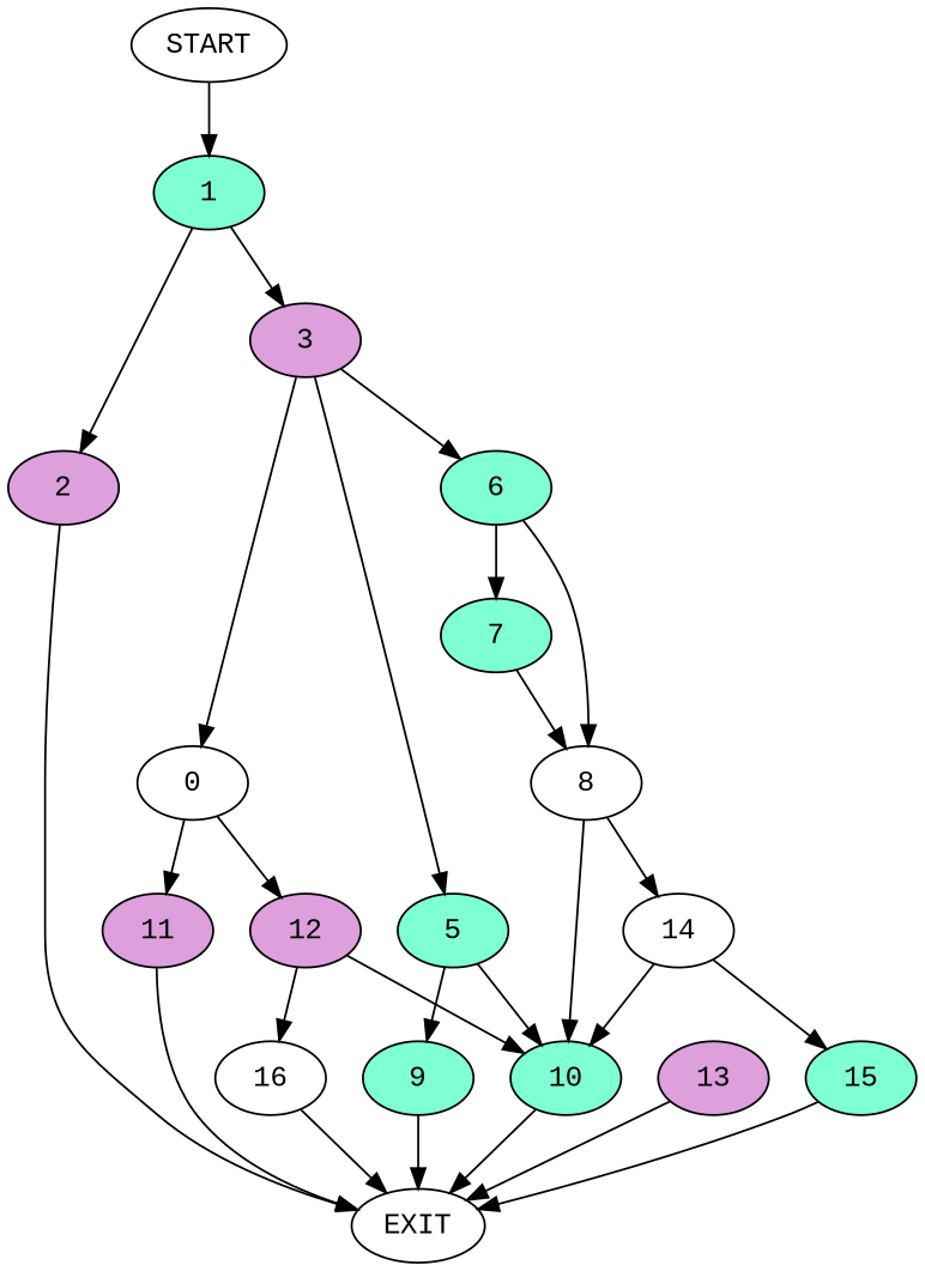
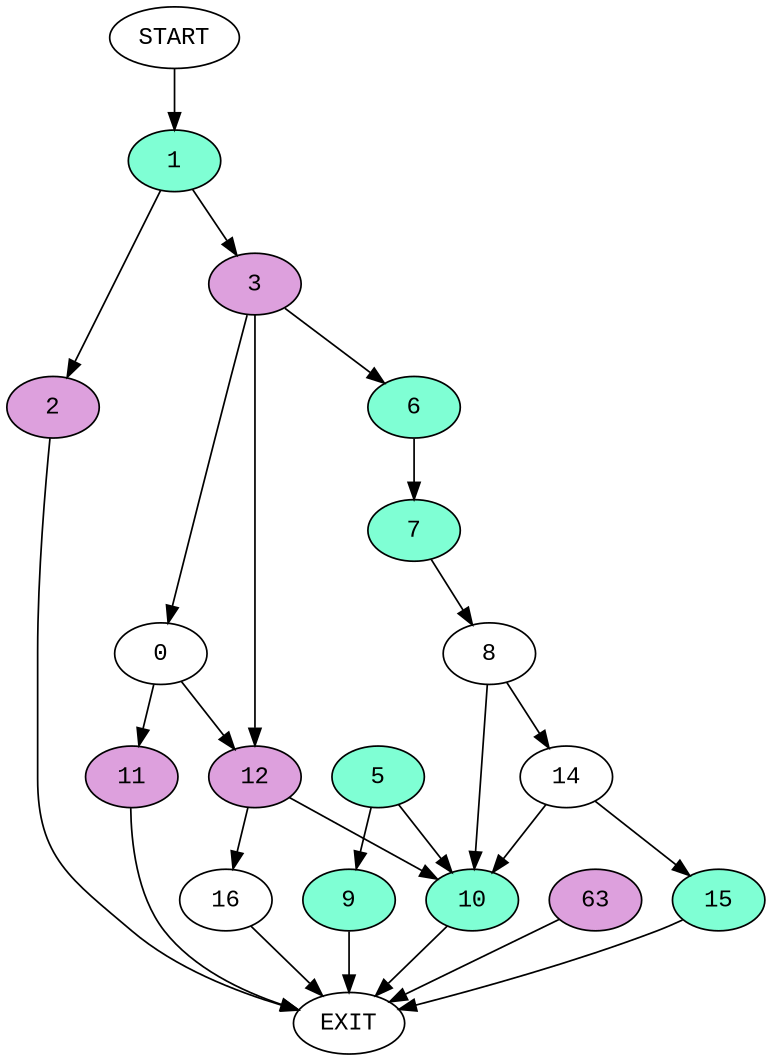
  digraph {
    fontname="Liberation Mono"
    node [fillcolor=aquamarine fontname="Liberation Mono" style=filled]
    edge [fontname="Liberation Mono"]
    n1 [fillcolor=white label=START]
    1
    2 [fillcolor=plum]
    3 [fillcolor=plum]
    n5 [fillcolor=white label=EXIT]
    n6 [fillcolor=white label=0]
    5
    6
    11 [fillcolor=plum]
    12 [fillcolor=plum]
    9
    10
    7
    8 [fillcolor=white]
    16 [fillcolor=white]
    14 [fillcolor=white]
-   13 [fillcolor=plum]
+   13 [fillcolor=plum label=63]
    15
    n1 -> 1
    1 -> 2
    1 -> 3
    2 -> n5
    3 -> n6
-   3 -> 5
+   3 -> 12
    3 -> 6
    n6 -> 11
    n6 -> 12
    5 -> 9
    5 -> 10
    6 -> 7
-   6 -> 8
    11 -> n5
    12 -> 10
    12 -> 16
    9 -> n5
    10 -> n5
    7 -> 8
    8 -> 10
    8 -> 14
    16 -> n5
    14 -> 10
    14 -> 15
    13 -> n5
    15 -> n5
  }
